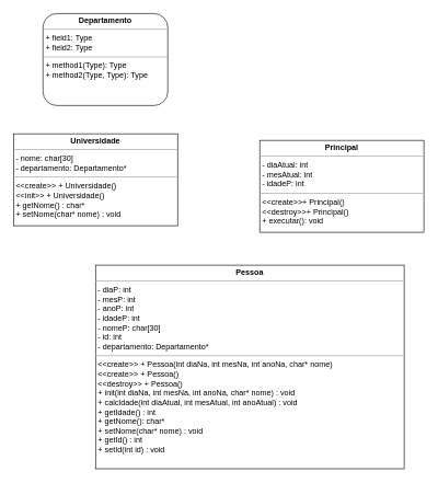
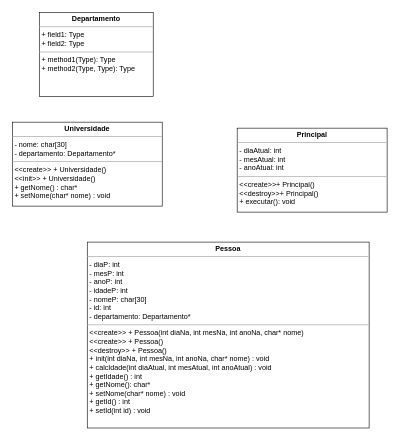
  <mxCell id="0" />
  <mxCell id="1" parent="0" />
- <mxCell id="2" value="&lt;p style=&quot;margin: 0px ; margin-top: 4px ; text-align: center&quot;&gt;&lt;b&gt;Departamento&lt;/b&gt;&lt;/p&gt;&lt;hr size=&quot;1&quot;&gt;&lt;p style=&quot;margin: 0px ; margin-left: 4px&quot;&gt;+ field1: Type&lt;br&gt;+ field2: Type&lt;/p&gt;&lt;hr size=&quot;1&quot;&gt;&lt;p style=&quot;margin: 0px ; margin-left: 4px&quot;&gt;+ method1(Type): Type&lt;br&gt;+ method2(Type, Type): Type&lt;/p&gt;" style="verticalAlign=top;align=left;overflow=fill;fontSize=12;fontFamily=Helvetica;html=1;shadow=0;comic=0;labelBackgroundColor=none;strokeColor=#000000;strokeWidth=1;fillColor=#ffffff;rounded=1;" parent="1" vertex="1"><mxGeometry x="65" y="20" width="190" height="140" as="geometry" /></mxCell>
+ <mxCell id="2" value="&lt;p style=&quot;margin: 0px ; margin-top: 4px ; text-align: center&quot;&gt;&lt;b&gt;Departamento&lt;/b&gt;&lt;/p&gt;&lt;hr size=&quot;1&quot;&gt;&lt;p style=&quot;margin: 0px ; margin-left: 4px&quot;&gt;+ field1: Type&lt;br&gt;+ field2: Type&lt;/p&gt;&lt;hr size=&quot;1&quot;&gt;&lt;p style=&quot;margin: 0px ; margin-left: 4px&quot;&gt;+ method1(Type): Type&lt;br&gt;+ method2(Type, Type): Type&lt;/p&gt;" style="verticalAlign=top;align=left;overflow=fill;fontSize=12;fontFamily=Helvetica;html=1;rounded=0;shadow=0;comic=0;labelBackgroundColor=none;strokeColor=#000000;strokeWidth=1;fillColor=#ffffff;" parent="1" vertex="1"><mxGeometry x="65" y="20" width="190" height="140" as="geometry" /></mxCell>
  <mxCell id="3" value="&lt;p style=&quot;margin: 0px ; margin-top: 4px ; text-align: center&quot;&gt;&lt;b&gt;Universidade&lt;/b&gt;&lt;/p&gt;&lt;hr size=&quot;1&quot;&gt;&lt;p style=&quot;margin: 0px ; margin-left: 4px&quot;&gt;- nome: char[30]&lt;br&gt;&lt;/p&gt;&lt;p style=&quot;margin: 0px ; margin-left: 4px&quot;&gt;- departamento: Departamento*&lt;/p&gt;&lt;hr size=&quot;1&quot;&gt;&lt;p style=&quot;margin: 0px ; margin-left: 4px&quot;&gt;&amp;lt;&amp;lt;create&amp;gt;&amp;gt; + Universidade()&lt;/p&gt;&lt;p style=&quot;margin: 0px ; margin-left: 4px&quot;&gt;&amp;lt;&amp;lt;init&amp;gt;&amp;gt; + Universidade()&lt;/p&gt;&lt;p style=&quot;margin: 0px ; margin-left: 4px&quot;&gt;+ getNome() : char*&lt;br&gt;&lt;/p&gt;&lt;p style=&quot;margin: 0px ; margin-left: 4px&quot;&gt;+ setNome(char* nome) : void&lt;br&gt;&lt;/p&gt;" style="verticalAlign=top;align=left;overflow=fill;fontSize=12;fontFamily=Helvetica;html=1;rounded=0;shadow=0;comic=0;labelBackgroundColor=none;strokeColor=#000000;strokeWidth=1;fillColor=#ffffff;" parent="1" vertex="1"><mxGeometry x="20" y="203" width="250" height="140" as="geometry" /></mxCell>
  <mxCell id="4" value="&lt;p style=&quot;margin: 0px ; margin-top: 4px ; text-align: center&quot;&gt;&lt;b&gt;Pessoa&lt;/b&gt;&lt;/p&gt;&lt;hr size=&quot;1&quot;&gt;&lt;p style=&quot;margin: 0px ; margin-left: 4px&quot;&gt;- diaP: int&lt;/p&gt;&lt;p style=&quot;margin: 0px ; margin-left: 4px&quot;&gt;- mesP: int&lt;/p&gt;&lt;p style=&quot;margin: 0px ; margin-left: 4px&quot;&gt;- anoP: int&lt;/p&gt;&lt;p style=&quot;margin: 0px ; margin-left: 4px&quot;&gt;- idadeP: int&lt;/p&gt;&lt;p style=&quot;margin: 0px ; margin-left: 4px&quot;&gt;- nomeP: char[30]&lt;/p&gt;&lt;p style=&quot;margin: 0px ; margin-left: 4px&quot;&gt;- id: int&lt;br&gt;&lt;/p&gt;&lt;p style=&quot;margin: 0px ; margin-left: 4px&quot;&gt;- departamento: Departamento*&lt;/p&gt;&lt;hr size=&quot;1&quot;&gt;&lt;p style=&quot;margin: 0px ; margin-left: 4px&quot;&gt;&amp;lt;&amp;lt;create&amp;gt;&amp;gt; + Pessoa(int diaNa, int mesNa, int anoNa, char* nome)&lt;br&gt;&amp;lt;&amp;lt;create&amp;gt;&amp;gt; + Pessoa()&lt;/p&gt;&lt;p style=&quot;margin: 0px ; margin-left: 4px&quot;&gt;&amp;lt;&amp;lt;destroy&amp;gt;&amp;gt; + Pessoa()&lt;/p&gt;&lt;p style=&quot;margin: 0px ; margin-left: 4px&quot;&gt;+ init(int diaNa, int mesNa, int anoNa, char* nome) : void&lt;/p&gt;&lt;p style=&quot;margin: 0px ; margin-left: 4px&quot;&gt;+ calcIdade(int diaAtual, int mesAtual, int anoAtual) : void&lt;/p&gt;&lt;p style=&quot;margin: 0px ; margin-left: 4px&quot;&gt;+ getIdade() : int&lt;/p&gt;&lt;p style=&quot;margin: 0px ; margin-left: 4px&quot;&gt;+ getNome(): char*&lt;/p&gt;&lt;p style=&quot;margin: 0px ; margin-left: 4px&quot;&gt;+ setNome(char* nome) : void&lt;/p&gt;&lt;p style=&quot;margin: 0px ; margin-left: 4px&quot;&gt;+ getId() : int&lt;/p&gt;&lt;p style=&quot;margin: 0px ; margin-left: 4px&quot;&gt;+ setId(int id) : void&lt;br&gt;&lt;/p&gt;&lt;p style=&quot;margin: 0px ; margin-left: 4px&quot;&gt;&lt;br&gt;&lt;/p&gt;" style="verticalAlign=top;align=left;overflow=fill;fontSize=12;fontFamily=Helvetica;html=1;rounded=0;shadow=0;comic=0;labelBackgroundColor=none;strokeColor=#000000;strokeWidth=1;fillColor=#ffffff;" vertex="1" parent="1"><mxGeometry x="145" y="403" width="470" height="310" as="geometry" /></mxCell>
- <mxCell id="5" value="&lt;p style=&quot;margin: 0px ; margin-top: 4px ; text-align: center&quot;&gt;&lt;b&gt;Principal&lt;/b&gt;&lt;/p&gt;&lt;hr size=&quot;1&quot;&gt;&lt;p style=&quot;margin: 0px ; margin-left: 4px&quot;&gt;- diaAtual: int&lt;/p&gt;&lt;p style=&quot;margin: 0px ; margin-left: 4px&quot;&gt;- mesAtual: int&lt;/p&gt;&lt;p style=&quot;margin: 0px ; margin-left: 4px&quot;&gt;- idadeP: int&lt;br&gt;&lt;/p&gt;&lt;hr size=&quot;1&quot;&gt;&lt;p style=&quot;margin: 0px ; margin-left: 4px&quot;&gt;&amp;lt;&amp;lt;create&amp;gt;&amp;gt;+ Principal()&lt;br&gt;&amp;lt;&amp;lt;destroy&amp;gt;&amp;gt;+ Principal()&lt;/p&gt;&lt;p style=&quot;margin: 0px ; margin-left: 4px&quot;&gt;+ executar(): void&lt;br&gt;&lt;/p&gt;" style="verticalAlign=top;align=left;overflow=fill;fontSize=12;fontFamily=Helvetica;html=1;rounded=0;shadow=0;comic=0;labelBackgroundColor=none;strokeColor=#000000;strokeWidth=1;fillColor=#ffffff;" vertex="1" parent="1"><mxGeometry x="395" y="213" width="250" height="140" as="geometry" /></mxCell>
+ <mxCell id="5" value="&lt;p style=&quot;margin: 0px ; margin-top: 4px ; text-align: center&quot;&gt;&lt;b&gt;Principal&lt;/b&gt;&lt;/p&gt;&lt;hr size=&quot;1&quot;&gt;&lt;p style=&quot;margin: 0px ; margin-left: 4px&quot;&gt;- diaAtual: int&lt;/p&gt;&lt;p style=&quot;margin: 0px ; margin-left: 4px&quot;&gt;- mesAtual: int&lt;/p&gt;&lt;p style=&quot;margin: 0px ; margin-left: 4px&quot;&gt;- anoAtual: int&lt;br&gt;&lt;/p&gt;&lt;hr size=&quot;1&quot;&gt;&lt;p style=&quot;margin: 0px ; margin-left: 4px&quot;&gt;&amp;lt;&amp;lt;create&amp;gt;&amp;gt;+ Principal()&lt;br&gt;&amp;lt;&amp;lt;destroy&amp;gt;&amp;gt;+ Principal()&lt;/p&gt;&lt;p style=&quot;margin: 0px ; margin-left: 4px&quot;&gt;+ executar(): void&lt;br&gt;&lt;/p&gt;" style="verticalAlign=top;align=left;overflow=fill;fontSize=12;fontFamily=Helvetica;html=1;rounded=0;shadow=0;comic=0;labelBackgroundColor=none;strokeColor=#000000;strokeWidth=1;fillColor=#ffffff;" vertex="1" parent="1"><mxGeometry x="395" y="213" width="250" height="140" as="geometry" /></mxCell>
